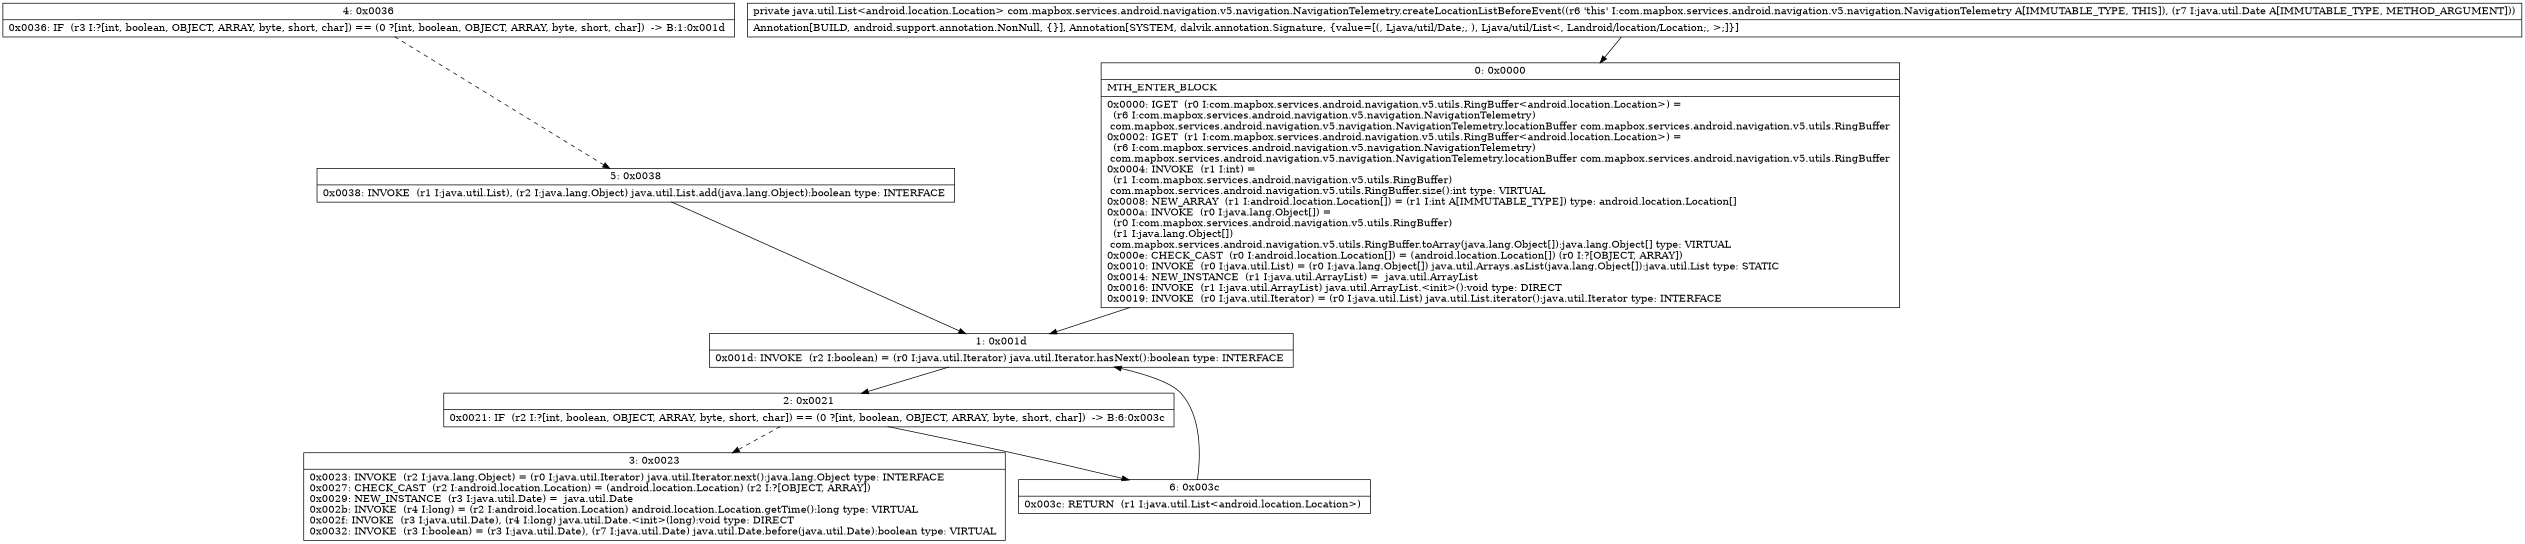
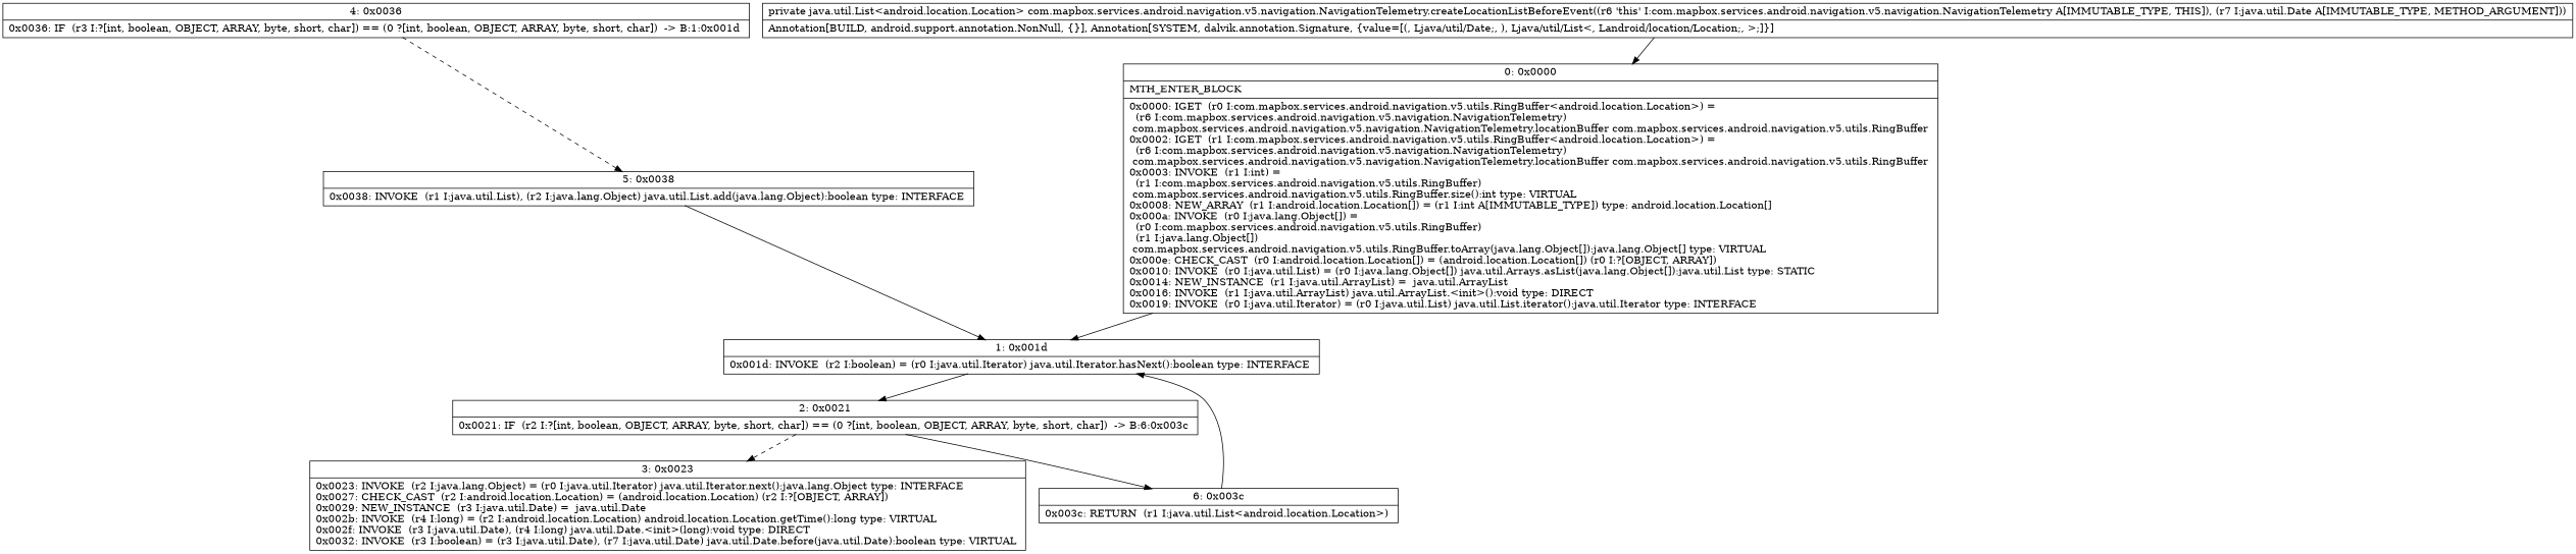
  digraph {
    node [shape=record]
-   n1 [label="{0\:\ 0x0000|MTH_ENTER_BLOCK\l|0x0000: IGET  (r0 I:com.mapbox.services.android.navigation.v5.utils.RingBuffer\<android.location.Location\>) = \l  (r6 I:com.mapbox.services.android.navigation.v5.navigation.NavigationTelemetry)\l com.mapbox.services.android.navigation.v5.navigation.NavigationTelemetry.locationBuffer com.mapbox.services.android.navigation.v5.utils.RingBuffer \l0x0002: IGET  (r1 I:com.mapbox.services.android.navigation.v5.utils.RingBuffer\<android.location.Location\>) = \l  (r6 I:com.mapbox.services.android.navigation.v5.navigation.NavigationTelemetry)\l com.mapbox.services.android.navigation.v5.navigation.NavigationTelemetry.locationBuffer com.mapbox.services.android.navigation.v5.utils.RingBuffer \l0x0004: INVOKE  (r1 I:int) = \l  (r1 I:com.mapbox.services.android.navigation.v5.utils.RingBuffer)\l com.mapbox.services.android.navigation.v5.utils.RingBuffer.size():int type: VIRTUAL \l0x0008: NEW_ARRAY  (r1 I:android.location.Location[]) = (r1 I:int A[IMMUTABLE_TYPE]) type: android.location.Location[] \l0x000a: INVOKE  (r0 I:java.lang.Object[]) = \l  (r0 I:com.mapbox.services.android.navigation.v5.utils.RingBuffer)\l  (r1 I:java.lang.Object[])\l com.mapbox.services.android.navigation.v5.utils.RingBuffer.toArray(java.lang.Object[]):java.lang.Object[] type: VIRTUAL \l0x000e: CHECK_CAST  (r0 I:android.location.Location[]) = (android.location.Location[]) (r0 I:?[OBJECT, ARRAY]) \l0x0010: INVOKE  (r0 I:java.util.List) = (r0 I:java.lang.Object[]) java.util.Arrays.asList(java.lang.Object[]):java.util.List type: STATIC \l0x0014: NEW_INSTANCE  (r1 I:java.util.ArrayList) =  java.util.ArrayList \l0x0016: INVOKE  (r1 I:java.util.ArrayList) java.util.ArrayList.\<init\>():void type: DIRECT \l0x0019: INVOKE  (r0 I:java.util.Iterator) = (r0 I:java.util.List) java.util.List.iterator():java.util.Iterator type: INTERFACE \l}"]
+   n1 [label="{0\:\ 0x0000|MTH_ENTER_BLOCK\l|0x0000: IGET  (r0 I:com.mapbox.services.android.navigation.v5.utils.RingBuffer\<android.location.Location\>) = \l  (r6 I:com.mapbox.services.android.navigation.v5.navigation.NavigationTelemetry)\l com.mapbox.services.android.navigation.v5.navigation.NavigationTelemetry.locationBuffer com.mapbox.services.android.navigation.v5.utils.RingBuffer \l0x0002: IGET  (r1 I:com.mapbox.services.android.navigation.v5.utils.RingBuffer\<android.location.Location\>) = \l  (r6 I:com.mapbox.services.android.navigation.v5.navigation.NavigationTelemetry)\l com.mapbox.services.android.navigation.v5.navigation.NavigationTelemetry.locationBuffer com.mapbox.services.android.navigation.v5.utils.RingBuffer \l0x0003: INVOKE  (r1 I:int) = \l  (r1 I:com.mapbox.services.android.navigation.v5.utils.RingBuffer)\l com.mapbox.services.android.navigation.v5.utils.RingBuffer.size():int type: VIRTUAL \l0x0008: NEW_ARRAY  (r1 I:android.location.Location[]) = (r1 I:int A[IMMUTABLE_TYPE]) type: android.location.Location[] \l0x000a: INVOKE  (r0 I:java.lang.Object[]) = \l  (r0 I:com.mapbox.services.android.navigation.v5.utils.RingBuffer)\l  (r1 I:java.lang.Object[])\l com.mapbox.services.android.navigation.v5.utils.RingBuffer.toArray(java.lang.Object[]):java.lang.Object[] type: VIRTUAL \l0x000e: CHECK_CAST  (r0 I:android.location.Location[]) = (android.location.Location[]) (r0 I:?[OBJECT, ARRAY]) \l0x0010: INVOKE  (r0 I:java.util.List) = (r0 I:java.lang.Object[]) java.util.Arrays.asList(java.lang.Object[]):java.util.List type: STATIC \l0x0014: NEW_INSTANCE  (r1 I:java.util.ArrayList) =  java.util.ArrayList \l0x0016: INVOKE  (r1 I:java.util.ArrayList) java.util.ArrayList.\<init\>():void type: DIRECT \l0x0019: INVOKE  (r0 I:java.util.Iterator) = (r0 I:java.util.List) java.util.List.iterator():java.util.Iterator type: INTERFACE \l}"]
    n2 [label="{1\:\ 0x001d|0x001d: INVOKE  (r2 I:boolean) = (r0 I:java.util.Iterator) java.util.Iterator.hasNext():boolean type: INTERFACE \l}"]
    n3 [label="{2\:\ 0x0021|0x0021: IF  (r2 I:?[int, boolean, OBJECT, ARRAY, byte, short, char]) == (0 ?[int, boolean, OBJECT, ARRAY, byte, short, char])  \-\> B:6:0x003c \l}"]
    n4 [label="{3\:\ 0x0023|0x0023: INVOKE  (r2 I:java.lang.Object) = (r0 I:java.util.Iterator) java.util.Iterator.next():java.lang.Object type: INTERFACE \l0x0027: CHECK_CAST  (r2 I:android.location.Location) = (android.location.Location) (r2 I:?[OBJECT, ARRAY]) \l0x0029: NEW_INSTANCE  (r3 I:java.util.Date) =  java.util.Date \l0x002b: INVOKE  (r4 I:long) = (r2 I:android.location.Location) android.location.Location.getTime():long type: VIRTUAL \l0x002f: INVOKE  (r3 I:java.util.Date), (r4 I:long) java.util.Date.\<init\>(long):void type: DIRECT \l0x0032: INVOKE  (r3 I:boolean) = (r3 I:java.util.Date), (r7 I:java.util.Date) java.util.Date.before(java.util.Date):boolean type: VIRTUAL \l}"]
    n5 [label="{6\:\ 0x003c|0x003c: RETURN  (r1 I:java.util.List\<android.location.Location\>) \l}"]
    n6 [label="{4\:\ 0x0036|0x0036: IF  (r3 I:?[int, boolean, OBJECT, ARRAY, byte, short, char]) == (0 ?[int, boolean, OBJECT, ARRAY, byte, short, char])  \-\> B:1:0x001d \l}"]
    n7 [label="{5\:\ 0x0038|0x0038: INVOKE  (r1 I:java.util.List), (r2 I:java.lang.Object) java.util.List.add(java.lang.Object):boolean type: INTERFACE \l}"]
    n8 [label="{private java.util.List\<android.location.Location\> com.mapbox.services.android.navigation.v5.navigation.NavigationTelemetry.createLocationListBeforeEvent((r6 'this' I:com.mapbox.services.android.navigation.v5.navigation.NavigationTelemetry A[IMMUTABLE_TYPE, THIS]), (r7 I:java.util.Date A[IMMUTABLE_TYPE, METHOD_ARGUMENT]))  | Annotation[BUILD, android.support.annotation.NonNull, \{\}], Annotation[SYSTEM, dalvik.annotation.Signature, \{value=[(, Ljava\/util\/Date;, ), Ljava\/util\/List\<, Landroid\/location\/Location;, \>;]\}]\l}"]
    n1 -> n2
    n2 -> n3
    n3 -> n4 [style=dashed]
    n3 -> n5
    n5 -> n2
    n6 -> n7 [style=dashed]
    n7 -> n2
    n8 -> n1
  }
